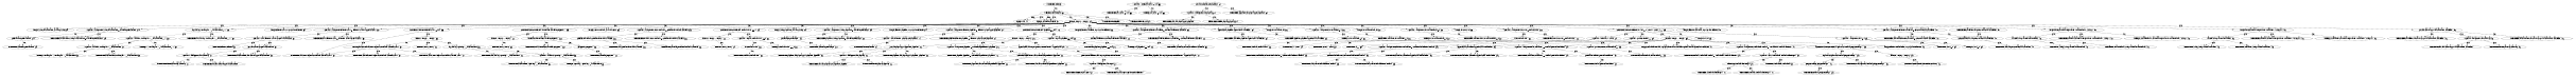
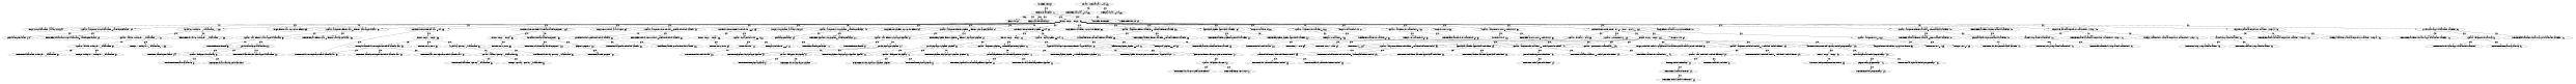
  digraph {
    n1 [label=<(METHOD,serializeClass)<SUB>347</SUB>>]
    n2 [label=<(PARAM,this)<SUB>347</SUB>>]
    n3 [label=<(PARAM,ClassFile classFile)<SUB>347</SUB>>]
    n4 [label=<(BLOCK,&lt;empty&gt;,&lt;empty&gt;)<SUB>347</SUB>>]
    n5 [label=<(MODIFIER,PROTECTED)>]
    n6 [label=<(METHOD_RETURN,void)<SUB>347</SUB>>]
    n7 [label=<(LOCAL,String fullclassname: java.lang.String)<SUB>349</SUB>>]
    n8 [label=<(&lt;operator&gt;.assignment,String fullclassname = classFile.getFullName())<SUB>349</SUB>>]
    n9 [label=<(log,this.log(&quot;Looking for '&quot; + fullclassname + &quot;'&quot;))<SUB>350</SUB>>]
    n10 [label=<(LOCAL,Element clazz: org.w3c.dom.Element)<SUB>351</SUB>>]
    n11 [label=<(&lt;operator&gt;.assignment,Element clazz = (Element) classMap.get(fullclas...)<SUB>351</SUB>>]
    n12 [label=<(CONTROL_STRUCTURE,IF,if (clazz != null))<SUB>355</SUB>>]
    n13 [label=<(CONTROL_STRUCTURE,IF,if (isInterface(classFile.getAccess())))<SUB>362</SUB>>]
    n14 [label=<(LOCAL,Vector methods: java.util.Vector)<SUB>366</SUB>>]
    n15 [label=<(&lt;operator&gt;.assignment,Vector methods = getFilteredMethods(classFile))<SUB>366</SUB>>]
    n16 [label=<(CONTROL_STRUCTURE,IF,if (methods.size() == 0))<SUB>368</SUB>>]
    n17 [label=<(LOCAL,String pkgname: java.lang.String)<SUB>372</SUB>>]
    n18 [label=<(&lt;operator&gt;.assignment,String pkgname = classFile.getPackage())<SUB>372</SUB>>]
    n19 [label=<(LOCAL,Element pkgElem: org.w3c.dom.Element)<SUB>374</SUB>>]
    n20 [label=<(&lt;operator&gt;.assignment,Element pkgElem = (Element) pkgMap.get(pkgname))<SUB>374</SUB>>]
    n21 [label=<(CONTROL_STRUCTURE,IF,if (pkgElem == null))<SUB>375</SUB>>]
    n22 [label=<(LOCAL,Element classElem: org.w3c.dom.Element)<SUB>383</SUB>>]
    n23 [label=<(&lt;operator&gt;.assignment,Element classElem = createClassElement(classFile))<SUB>383</SUB>>]
    n24 [label=<(appendChild,pkgElem.appendChild(classElem))<SUB>384</SUB>>]
    n25 [label=<(LOCAL,int total_lines: int)<SUB>386</SUB>>]
    n26 [label=<(&lt;operator&gt;.assignment,int total_lines = 0)<SUB>386</SUB>>]
    n27 [label=<(LOCAL,int total_methods: int)<SUB>387</SUB>>]
    n28 [label=<(&lt;operator&gt;.assignment,int total_methods = 0)<SUB>387</SUB>>]
    n29 [label=<(LOCAL,int count: int)<SUB>388</SUB>>]
    n30 [label=<(&lt;operator&gt;.assignment,int count = methods.size())<SUB>388</SUB>>]
    n31 [label=<(CONTROL_STRUCTURE,FOR,for (int i = 0; Some(i &lt; count); i++))<SUB>389</SUB>>]
    n32 [label=<(LOCAL,Element classData: org.w3c.dom.Element)<SUB>401</SUB>>]
    n33 [label=<(&lt;operator&gt;.assignment,Element classData = getCovDataChild(classElem))<SUB>401</SUB>>]
    n34 [label=<(setAttribute,classData.setAttribute(&quot;total_methods&quot;, String....)<SUB>402</SUB>>]
    n35 [label=<(setAttribute,classData.setAttribute(&quot;total_lines&quot;, String.va...)<SUB>403</SUB>>]
    n36 [label=<(put,this.classMap.put(fullclassname, classElem))<SUB>406</SUB>>]
    n37 [label=<(MODIFIER,VIRTUAL)>]
    n38 [label=<(IDENTIFIER,fullclassname,String fullclassname = classFile.getFullName())<SUB>349</SUB>>]
    n39 [label=<(getFullName,getFullName())<SUB>349</SUB>>]
    n40 [label=<(IDENTIFIER,this,this.log(&quot;Looking for '&quot; + fullclassname + &quot;'&quot;))<SUB>350</SUB>>]
    n41 [label=<(&lt;operator&gt;.addition,&quot;Looking for '&quot; + fullclassname + &quot;'&quot;)<SUB>350</SUB>>]
    n42 [label=<(IDENTIFIER,clazz,Element clazz = (Element) classMap.get(fullclas...)<SUB>351</SUB>>]
    n43 [label=<(&lt;operator&gt;.cast,(Element) classMap.get(fullclassname))<SUB>351</SUB>>]
    n44 [label=<(BLOCK,&lt;empty&gt;,&lt;empty&gt;)<SUB>355</SUB>>]
    n45 [label=<(IDENTIFIER,this,removeAbstractMethods(classFile, clazz))<SUB>357</SUB>>]
    n46 [label=<(isInterface,isInterface(classFile.getAccess()))<SUB>362</SUB>>]
    n47 [label=<(BLOCK,&lt;empty&gt;,&lt;empty&gt;)<SUB>362</SUB>>]
    n48 [label=<(IDENTIFIER,methods,Vector methods = getFilteredMethods(classFile))<SUB>366</SUB>>]
    n49 [label=<(getFilteredMethods,getFilteredMethods(classFile))<SUB>366</SUB>>]
    n50 [label=<(&lt;operator&gt;.equals,methods.size() == 0)<SUB>368</SUB>>]
    n51 [label=<(BLOCK,&lt;empty&gt;,&lt;empty&gt;)<SUB>368</SUB>>]
    n52 [label=<(IDENTIFIER,pkgname,String pkgname = classFile.getPackage())<SUB>372</SUB>>]
    n53 [label=<(getPackage,getPackage())<SUB>372</SUB>>]
    n54 [label=<(IDENTIFIER,pkgElem,Element pkgElem = (Element) pkgMap.get(pkgname))<SUB>374</SUB>>]
    n55 [label=<(&lt;operator&gt;.cast,(Element) pkgMap.get(pkgname))<SUB>374</SUB>>]
    n56 [label=<(&lt;operator&gt;.equals,pkgElem == null)<SUB>375</SUB>>]
    n57 [label=<(BLOCK,&lt;empty&gt;,&lt;empty&gt;)<SUB>375</SUB>>]
    n58 [label=<(IDENTIFIER,classElem,Element classElem = createClassElement(classFile))<SUB>383</SUB>>]
    n59 [label=<(createClassElement,createClassElement(classFile))<SUB>383</SUB>>]
    n60 [label=<(IDENTIFIER,pkgElem,pkgElem.appendChild(classElem))<SUB>384</SUB>>]
    n61 [label=<(IDENTIFIER,classElem,pkgElem.appendChild(classElem))<SUB>384</SUB>>]
    n62 [label=<(IDENTIFIER,total_lines,int total_lines = 0)<SUB>386</SUB>>]
    n63 [label=<(LITERAL,0,int total_lines = 0)<SUB>386</SUB>>]
    n64 [label=<(IDENTIFIER,total_methods,int total_methods = 0)<SUB>387</SUB>>]
    n65 [label=<(LITERAL,0,int total_methods = 0)<SUB>387</SUB>>]
    n66 [label=<(IDENTIFIER,count,int count = methods.size())<SUB>388</SUB>>]
    n67 [label=<(size,methods.size())<SUB>388</SUB>>]
    n68 [label=<(LOCAL,int i: int)<SUB>389</SUB>>]
    n69 [label=<(&lt;operator&gt;.assignment,int i = 0)<SUB>389</SUB>>]
    n70 [label=<(&lt;operator&gt;.lessThan,i &lt; count)<SUB>389</SUB>>]
    n71 [label=<(&lt;operator&gt;.postIncrement,i++)<SUB>389</SUB>>]
    n72 [label=<(BLOCK,&lt;empty&gt;,&lt;empty&gt;)<SUB>389</SUB>>]
    n73 [label=<(IDENTIFIER,classData,Element classData = getCovDataChild(classElem))<SUB>401</SUB>>]
    n74 [label=<(getCovDataChild,this.getCovDataChild(classElem))<SUB>401</SUB>>]
    n75 [label=<(IDENTIFIER,classData,classData.setAttribute(&quot;total_methods&quot;, String....)<SUB>402</SUB>>]
    n76 [label=<(LITERAL,&quot;total_methods&quot;,classData.setAttribute(&quot;total_methods&quot;, String....)<SUB>402</SUB>>]
    n77 [label=<(valueOf,String.valueOf(total_methods))<SUB>402</SUB>>]
    n78 [label=<(IDENTIFIER,classData,classData.setAttribute(&quot;total_lines&quot;, String.va...)<SUB>403</SUB>>]
    n79 [label=<(LITERAL,&quot;total_lines&quot;,classData.setAttribute(&quot;total_lines&quot;, String.va...)<SUB>403</SUB>>]
    n80 [label=<(valueOf,String.valueOf(total_lines))<SUB>403</SUB>>]
    n81 [label=<(&lt;operator&gt;.fieldAccess,this.classMap)<SUB>406</SUB>>]
    n82 [label=<(IDENTIFIER,fullclassname,this.classMap.put(fullclassname, classElem))<SUB>406</SUB>>]
    n83 [label=<(IDENTIFIER,classElem,this.classMap.put(fullclassname, classElem))<SUB>406</SUB>>]
    n84 [label=<(IDENTIFIER,classFile,getFullName())<SUB>349</SUB>>]
    n85 [label=<(&lt;operator&gt;.addition,&quot;Looking for '&quot; + fullclassname)<SUB>350</SUB>>]
    n86 [label=<(LITERAL,&quot;'&quot;,&quot;Looking for '&quot; + fullclassname + &quot;'&quot;)<SUB>350</SUB>>]
    n87 [label=<(LITERAL,&quot;Looking for '&quot;,&quot;Looking for '&quot; + fullclassname)<SUB>350</SUB>>]
    n88 [label=<(IDENTIFIER,fullclassname,&quot;Looking for '&quot; + fullclassname)<SUB>350</SUB>>]
    n89 [label=<(TYPE_REF,Element,Element)<SUB>351</SUB>>]
    n90 [label=<(get,this.classMap.get(fullclassname))<SUB>351</SUB>>]
    n91 [label=<(&lt;operator&gt;.fieldAccess,this.classMap)<SUB>351</SUB>>]
    n92 [label=<(IDENTIFIER,fullclassname,this.classMap.get(fullclassname))<SUB>351</SUB>>]
    n93 [label=<(IDENTIFIER,this,this.classMap.get(fullclassname))>]
    n94 [label=<(FIELD_IDENTIFIER,classMap,classMap)<SUB>351</SUB>>]
    n95 [label=<(&lt;operator&gt;.notEquals,clazz != null)<SUB>355</SUB>>]
    n96 [label=<(IDENTIFIER,clazz,clazz != null)<SUB>355</SUB>>]
    n97 [label=<(LITERAL,null,clazz != null)<SUB>355</SUB>>]
    n98 [label=<(log,this.log(&quot;Ignoring &quot; + fullclassname))<SUB>356</SUB>>]
    n99 [label=<(removeAbstractMethods,removeAbstractMethods(classFile, clazz))<SUB>357</SUB>>]
    n100 [label=<(RETURN,return;,return;)<SUB>358</SUB>>]
    n101 [label=<(IDENTIFIER,this,this.log(&quot;Ignoring &quot; + fullclassname))<SUB>356</SUB>>]
    n102 [label=<(&lt;operator&gt;.addition,&quot;Ignoring &quot; + fullclassname)<SUB>356</SUB>>]
    n103 [label=<(IDENTIFIER,classFile,removeAbstractMethods(classFile, clazz))<SUB>357</SUB>>]
    n104 [label=<(IDENTIFIER,clazz,removeAbstractMethods(classFile, clazz))<SUB>357</SUB>>]
    n105 [label=<(LITERAL,&quot;Ignoring &quot;,&quot;Ignoring &quot; + fullclassname)<SUB>356</SUB>>]
    n106 [label=<(IDENTIFIER,fullclassname,&quot;Ignoring &quot; + fullclassname)<SUB>356</SUB>>]
    n107 [label=<(IDENTIFIER,Utils,isInterface(classFile.getAccess()))<SUB>362</SUB>>]
    n108 [label=<(getAccess,getAccess())<SUB>362</SUB>>]
    n109 [label=<(RETURN,return;,return;)<SUB>363</SUB>>]
    n110 [label=<(IDENTIFIER,classFile,getAccess())<SUB>362</SUB>>]
    n111 [label=<(IDENTIFIER,this,getFilteredMethods(classFile))<SUB>366</SUB>>]
    n112 [label=<(IDENTIFIER,classFile,getFilteredMethods(classFile))<SUB>366</SUB>>]
    n113 [label=<(size,methods.size())<SUB>368</SUB>>]
    n114 [label=<(LITERAL,0,methods.size() == 0)<SUB>368</SUB>>]
    n115 [label=<(RETURN,return;,return;)<SUB>369</SUB>>]
    n116 [label=<(IDENTIFIER,methods,methods.size())<SUB>368</SUB>>]
    n117 [label=<(IDENTIFIER,classFile,getPackage())<SUB>372</SUB>>]
    n118 [label=<(TYPE_REF,Element,Element)<SUB>374</SUB>>]
    n119 [label=<(get,this.pkgMap.get(pkgname))<SUB>374</SUB>>]
    n120 [label=<(&lt;operator&gt;.fieldAccess,this.pkgMap)<SUB>374</SUB>>]
    n121 [label=<(IDENTIFIER,pkgname,this.pkgMap.get(pkgname))<SUB>374</SUB>>]
    n122 [label=<(IDENTIFIER,this,this.pkgMap.get(pkgname))>]
    n123 [label=<(FIELD_IDENTIFIER,pkgMap,pkgMap)<SUB>374</SUB>>]
    n124 [label=<(IDENTIFIER,pkgElem,pkgElem == null)<SUB>378</SUB>>]
    n125 [label=<(LITERAL,null,pkgElem == null)<SUB>375</SUB>>]
    n126 [label=<(&lt;operator&gt;.assignment,pkgElem = createPackageElement(pkgname))<SUB>376</SUB>>]
    n127 [label=<(appendChild,this.report.getDocumentElement().appendChild(pk...)<SUB>377</SUB>>]
    n128 [label=<(put,this.pkgMap.put(pkgname, pkgElem))<SUB>378</SUB>>]
    n129 [label=<(IDENTIFIER,pkgElem,pkgElem = createPackageElement(pkgname))<SUB>376</SUB>>]
    n130 [label=<(createPackageElement,this.createPackageElement(pkgname))<SUB>376</SUB>>]
    n131 [label=<(getDocumentElement,this.report.getDocumentElement())<SUB>377</SUB>>]
    n132 [label=<(IDENTIFIER,pkgElem,this.report.getDocumentElement().appendChild(pk...)<SUB>377</SUB>>]
    n133 [label=<(&lt;operator&gt;.fieldAccess,this.pkgMap)<SUB>378</SUB>>]
    n134 [label=<(IDENTIFIER,pkgname,this.pkgMap.put(pkgname, pkgElem))<SUB>378</SUB>>]
    n135 [label=<(IDENTIFIER,pkgElem,this.pkgMap.put(pkgname, pkgElem))<SUB>378</SUB>>]
    n136 [label=<(IDENTIFIER,this,this.createPackageElement(pkgname))<SUB>376</SUB>>]
    n137 [label=<(IDENTIFIER,pkgname,this.createPackageElement(pkgname))<SUB>376</SUB>>]
    n138 [label=<(&lt;operator&gt;.fieldAccess,this.report)<SUB>377</SUB>>]
    n139 [label=<(IDENTIFIER,this,this.report.getDocumentElement())>]
    n140 [label=<(FIELD_IDENTIFIER,report,report)<SUB>377</SUB>>]
    n141 [label=<(IDENTIFIER,this,this.pkgMap.put(pkgname, pkgElem))>]
    n142 [label=<(FIELD_IDENTIFIER,pkgMap,pkgMap)<SUB>378</SUB>>]
    n143 [label=<(IDENTIFIER,classFile,createClassElement(classFile))<SUB>383</SUB>>]
    n144 [label=<(IDENTIFIER,methods,methods.size())<SUB>388</SUB>>]
    n145 [label=<(IDENTIFIER,i,int i = 0)<SUB>389</SUB>>]
    n146 [label=<(LITERAL,0,int i = 0)<SUB>389</SUB>>]
    n147 [label=<(IDENTIFIER,i,i &lt; count)<SUB>389</SUB>>]
    n148 [label=<(IDENTIFIER,count,i &lt; count)<SUB>389</SUB>>]
    n149 [label=<(IDENTIFIER,i,i++)<SUB>389</SUB>>]
    n150 [label=<(LOCAL,MethodInfo method: org.apache.tools.ant.taskdefs.optional.sitraka.bytecode.MethodInfo)<SUB>391</SUB>>]
    n151 [label=<(&lt;operator&gt;.assignment,MethodInfo method = (MethodInfo) methods.elemen...)<SUB>391</SUB>>]
    n152 [label=<(CONTROL_STRUCTURE,IF,if (isAbstract(method.getAccessFlags())))<SUB>392</SUB>>]
    n153 [label=<(LOCAL,Element methodElem: org.w3c.dom.Element)<SUB>395</SUB>>]
    n154 [label=<(&lt;operator&gt;.assignment,Element methodElem = createMethodElement(method))<SUB>395</SUB>>]
    n155 [label=<(appendChild,classElem.appendChild(methodElem))<SUB>396</SUB>>]
    n156 [label=<(&lt;operator&gt;.assignmentPlus,total_lines += method.getNumberOfLines())<SUB>397</SUB>>]
    n157 [label=<(&lt;operator&gt;.postIncrement,total_methods++)<SUB>398</SUB>>]
    n158 [label=<(IDENTIFIER,method,MethodInfo method = (MethodInfo) methods.elemen...)<SUB>391</SUB>>]
    n159 [label=<(&lt;operator&gt;.cast,(MethodInfo) methods.elementAt(i))<SUB>391</SUB>>]
    n160 [label=<(isAbstract,isAbstract(method.getAccessFlags()))<SUB>392</SUB>>]
    n161 [label=<(BLOCK,&lt;empty&gt;,&lt;empty&gt;)<SUB>392</SUB>>]
    n162 [label=<(IDENTIFIER,methodElem,Element methodElem = createMethodElement(method))<SUB>395</SUB>>]
    n163 [label=<(createMethodElement,createMethodElement(method))<SUB>395</SUB>>]
    n164 [label=<(IDENTIFIER,classElem,classElem.appendChild(methodElem))<SUB>396</SUB>>]
    n165 [label=<(IDENTIFIER,methodElem,classElem.appendChild(methodElem))<SUB>396</SUB>>]
    n166 [label=<(IDENTIFIER,total_lines,total_lines += method.getNumberOfLines())<SUB>397</SUB>>]
    n167 [label=<(getNumberOfLines,getNumberOfLines())<SUB>397</SUB>>]
    n168 [label=<(IDENTIFIER,total_methods,total_methods++)<SUB>398</SUB>>]
    n169 [label=<(TYPE_REF,MethodInfo,MethodInfo)<SUB>391</SUB>>]
    n170 [label=<(elementAt,methods.elementAt(i))<SUB>391</SUB>>]
    n171 [label=<(IDENTIFIER,methods,methods.elementAt(i))<SUB>391</SUB>>]
    n172 [label=<(IDENTIFIER,i,methods.elementAt(i))<SUB>391</SUB>>]
    n173 [label=<(IDENTIFIER,Utils,isAbstract(method.getAccessFlags()))<SUB>392</SUB>>]
    n174 [label=<(getAccessFlags,getAccessFlags())<SUB>392</SUB>>]
    n175 [label=<(CONTROL_STRUCTURE,CONTINUE,continue;)<SUB>393</SUB>>]
    n176 [label=<(IDENTIFIER,method,getAccessFlags())<SUB>392</SUB>>]
    n177 [label=<(IDENTIFIER,this,createMethodElement(method))<SUB>395</SUB>>]
    n178 [label=<(IDENTIFIER,method,createMethodElement(method))<SUB>395</SUB>>]
    n179 [label=<(IDENTIFIER,method,getNumberOfLines())<SUB>397</SUB>>]
    n180 [label=<(IDENTIFIER,this,this.getCovDataChild(classElem))<SUB>401</SUB>>]
    n181 [label=<(IDENTIFIER,classElem,this.getCovDataChild(classElem))<SUB>401</SUB>>]
    n182 [label=<(IDENTIFIER,String,String.valueOf(total_methods))<SUB>402</SUB>>]
    n183 [label=<(IDENTIFIER,total_methods,String.valueOf(total_methods))<SUB>402</SUB>>]
    n184 [label=<(IDENTIFIER,String,String.valueOf(total_lines))<SUB>403</SUB>>]
    n185 [label=<(IDENTIFIER,total_lines,String.valueOf(total_lines))<SUB>403</SUB>>]
    n186 [label=<(IDENTIFIER,this,this.classMap.put(fullclassname, classElem))>]
    n187 [label=<(FIELD_IDENTIFIER,classMap,classMap)<SUB>406</SUB>>]
    n1 -> n2 [label="AST: "]
    n1 -> n2 [label="DDG: "]
    n1 -> n3 [label="AST: "]
    n1 -> n3 [label="DDG: "]
    n1 -> n4 [label="AST: "]
    n1 -> n5 [label="AST: "]
    n1 -> n6 [label="AST: "]
    n4 -> n7 [label="AST: "]
    n4 -> n8 [label="AST: "]
    n4 -> n9 [label="AST: "]
    n4 -> n10 [label="AST: "]
    n4 -> n11 [label="AST: "]
    n4 -> n12 [label="AST: "]
    n4 -> n13 [label="AST: "]
    n4 -> n14 [label="AST: "]
    n4 -> n15 [label="AST: "]
    n4 -> n16 [label="AST: "]
    n4 -> n17 [label="AST: "]
    n4 -> n18 [label="AST: "]
    n4 -> n19 [label="AST: "]
    n4 -> n20 [label="AST: "]
    n4 -> n21 [label="AST: "]
    n4 -> n22 [label="AST: "]
    n4 -> n23 [label="AST: "]
    n4 -> n24 [label="AST: "]
    n4 -> n25 [label="AST: "]
    n4 -> n26 [label="AST: "]
    n4 -> n27 [label="AST: "]
    n4 -> n28 [label="AST: "]
    n4 -> n29 [label="AST: "]
    n4 -> n30 [label="AST: "]
    n4 -> n31 [label="AST: "]
    n4 -> n32 [label="AST: "]
    n4 -> n33 [label="AST: "]
    n4 -> n34 [label="AST: "]
    n4 -> n35 [label="AST: "]
    n4 -> n36 [label="AST: "]
    n8 -> n38 [label="AST: "]
    n8 -> n39 [label="AST: "]
    n9 -> n40 [label="AST: "]
    n9 -> n41 [label="AST: "]
    n11 -> n42 [label="AST: "]
    n11 -> n43 [label="AST: "]
    n12 -> n44 [label="AST: "]
    n12 -> n45 [label="AST: "]
    n13 -> n46 [label="AST: "]
    n13 -> n47 [label="AST: "]
    n15 -> n48 [label="AST: "]
    n15 -> n49 [label="AST: "]
    n16 -> n50 [label="AST: "]
    n16 -> n51 [label="AST: "]
    n18 -> n52 [label="AST: "]
    n18 -> n53 [label="AST: "]
    n20 -> n54 [label="AST: "]
    n20 -> n55 [label="AST: "]
    n21 -> n56 [label="AST: "]
    n21 -> n57 [label="AST: "]
    n23 -> n58 [label="AST: "]
    n23 -> n59 [label="AST: "]
    n24 -> n60 [label="AST: "]
    n24 -> n61 [label="AST: "]
    n26 -> n62 [label="AST: "]
    n26 -> n63 [label="AST: "]
    n28 -> n64 [label="AST: "]
    n28 -> n65 [label="AST: "]
    n30 -> n66 [label="AST: "]
    n30 -> n67 [label="AST: "]
    n31 -> n68 [label="AST: "]
    n31 -> n69 [label="AST: "]
    n31 -> n70 [label="AST: "]
    n31 -> n71 [label="AST: "]
    n31 -> n72 [label="AST: "]
    n33 -> n73 [label="AST: "]
    n33 -> n74 [label="AST: "]
    n34 -> n75 [label="AST: "]
    n34 -> n76 [label="AST: "]
    n34 -> n77 [label="AST: "]
    n35 -> n78 [label="AST: "]
    n35 -> n79 [label="AST: "]
    n35 -> n80 [label="AST: "]
    n36 -> n81 [label="AST: "]
    n36 -> n82 [label="AST: "]
    n36 -> n83 [label="AST: "]
    n37 -> n1 [label="AST: "]
-   n39 -> n84 [label="AST: "]
+   n90 -> n84 [label="AST: "]
    n41 -> n85 [label="AST: "]
    n41 -> n86 [label="AST: "]
    n43 -> n89 [label="AST: "]
    n43 -> n90 [label="AST: "]
    n44 -> n98 [label="AST: "]
    n44 -> n99 [label="AST: "]
    n44 -> n100 [label="AST: "]
    n46 -> n107 [label="AST: "]
    n46 -> n108 [label="AST: "]
    n47 -> n109 [label="AST: "]
    n49 -> n111 [label="AST: "]
    n49 -> n112 [label="AST: "]
    n50 -> n113 [label="AST: "]
    n50 -> n114 [label="AST: "]
    n51 -> n115 [label="AST: "]
    n53 -> n117 [label="AST: "]
    n55 -> n118 [label="AST: "]
+   n55 -> n119 [label="AST: "]
    n56 -> n124 [label="AST: "]
    n56 -> n125 [label="AST: "]
    n57 -> n126 [label="AST: "]
    n57 -> n127 [label="AST: "]
    n57 -> n128 [label="AST: "]
    n59 -> n143 [label="AST: "]
    n67 -> n144 [label="AST: "]
    n69 -> n145 [label="AST: "]
    n69 -> n146 [label="AST: "]
    n70 -> n147 [label="AST: "]
    n70 -> n148 [label="AST: "]
    n71 -> n149 [label="AST: "]
    n72 -> n150 [label="AST: "]
    n72 -> n151 [label="AST: "]
    n72 -> n152 [label="AST: "]
    n72 -> n153 [label="AST: "]
    n72 -> n154 [label="AST: "]
    n72 -> n155 [label="AST: "]
    n72 -> n156 [label="AST: "]
    n72 -> n157 [label="AST: "]
    n74 -> n180 [label="AST: "]
    n77 -> n182 [label="DDG: "]
    n77 -> n183 [label="AST: "]
    n80 -> n184 [label="AST: "]
    n80 -> n185 [label="AST: "]
    n81 -> n186 [label="AST: "]
    n81 -> n187 [label="AST: "]
    n85 -> n87 [label="AST: "]
    n85 -> n88 [label="AST: "]
    n90 -> n91 [label="AST: "]
    n90 -> n92 [label="AST: "]
    n91 -> n93 [label="AST: "]
    n91 -> n94 [label="AST: "]
    n95 -> n96 [label="AST: "]
    n95 -> n97 [label="AST: "]
    n98 -> n101 [label="AST: "]
    n98 -> n102 [label="AST: "]
    n99 -> n45 [label="AST: "]
    n99 -> n103 [label="AST: "]
    n99 -> n104 [label="AST: "]
    n102 -> n105 [label="AST: "]
    n102 -> n106 [label="AST: "]
    n108 -> n110 [label="AST: "]
    n113 -> n116 [label="AST: "]
    n119 -> n120 [label="AST: "]
    n119 -> n121 [label="AST: "]
    n120 -> n122 [label="AST: "]
    n120 -> n123 [label="AST: "]
    n126 -> n129 [label="AST: "]
    n126 -> n130 [label="AST: "]
    n127 -> n131 [label="AST: "]
    n127 -> n132 [label="AST: "]
    n128 -> n133 [label="AST: "]
    n128 -> n134 [label="AST: "]
    n128 -> n135 [label="AST: "]
    n130 -> n136 [label="AST: "]
    n130 -> n137 [label="AST: "]
    n131 -> n138 [label="AST: "]
    n133 -> n141 [label="AST: "]
    n133 -> n142 [label="AST: "]
    n138 -> n139 [label="AST: "]
    n138 -> n140 [label="AST: "]
    n151 -> n158 [label="AST: "]
    n151 -> n159 [label="AST: "]
    n152 -> n160 [label="AST: "]
    n152 -> n161 [label="AST: "]
    n154 -> n162 [label="AST: "]
    n154 -> n163 [label="AST: "]
    n155 -> n164 [label="AST: "]
    n155 -> n165 [label="AST: "]
    n156 -> n166 [label="AST: "]
    n156 -> n167 [label="AST: "]
    n157 -> n168 [label="AST: "]
    n159 -> n169 [label="AST: "]
    n159 -> n170 [label="AST: "]
    n160 -> n173 [label="AST: "]
    n160 -> n174 [label="AST: "]
    n161 -> n175 [label="AST: "]
    n163 -> n177 [label="AST: "]
    n163 -> n178 [label="AST: "]
    n167 -> n179 [label="AST: "]
-   n170 -> n171 [label="AST: "]
+   n172 -> n171 [label="AST: "]
    n170 -> n172 [label="AST: "]
    n174 -> n176 [label="AST: "]
    n181 -> n74 [label="AST: "]
  }
